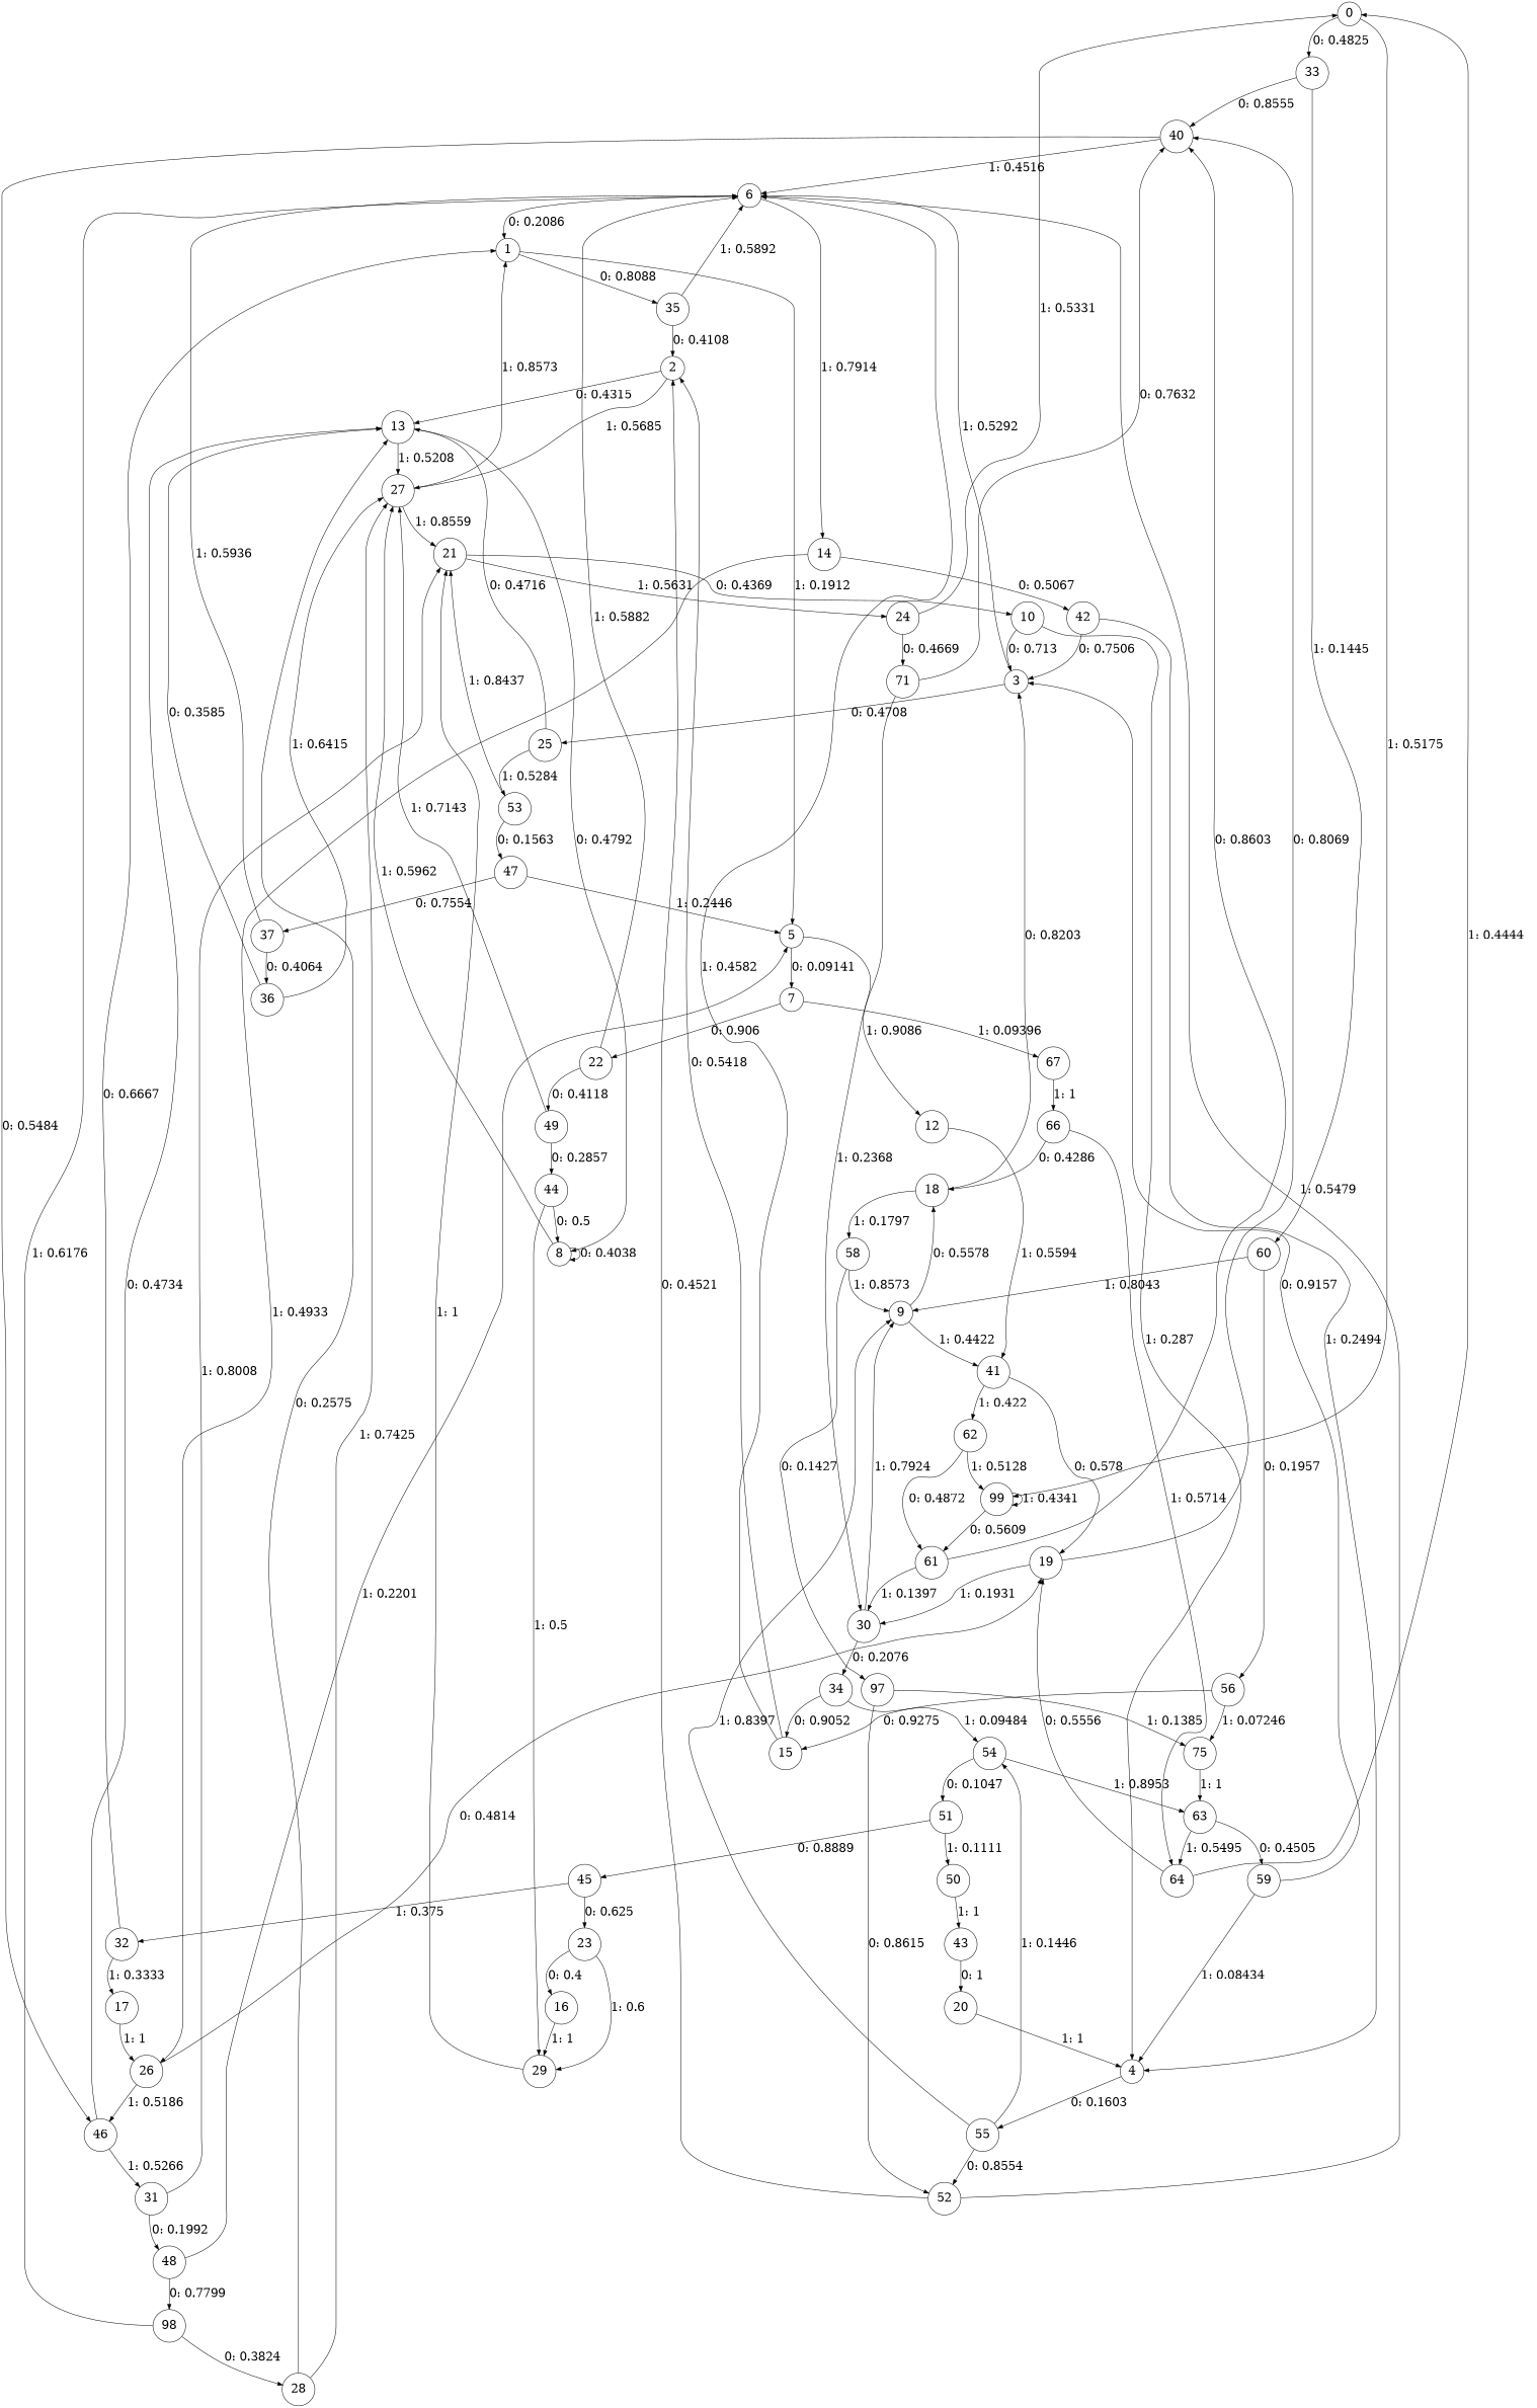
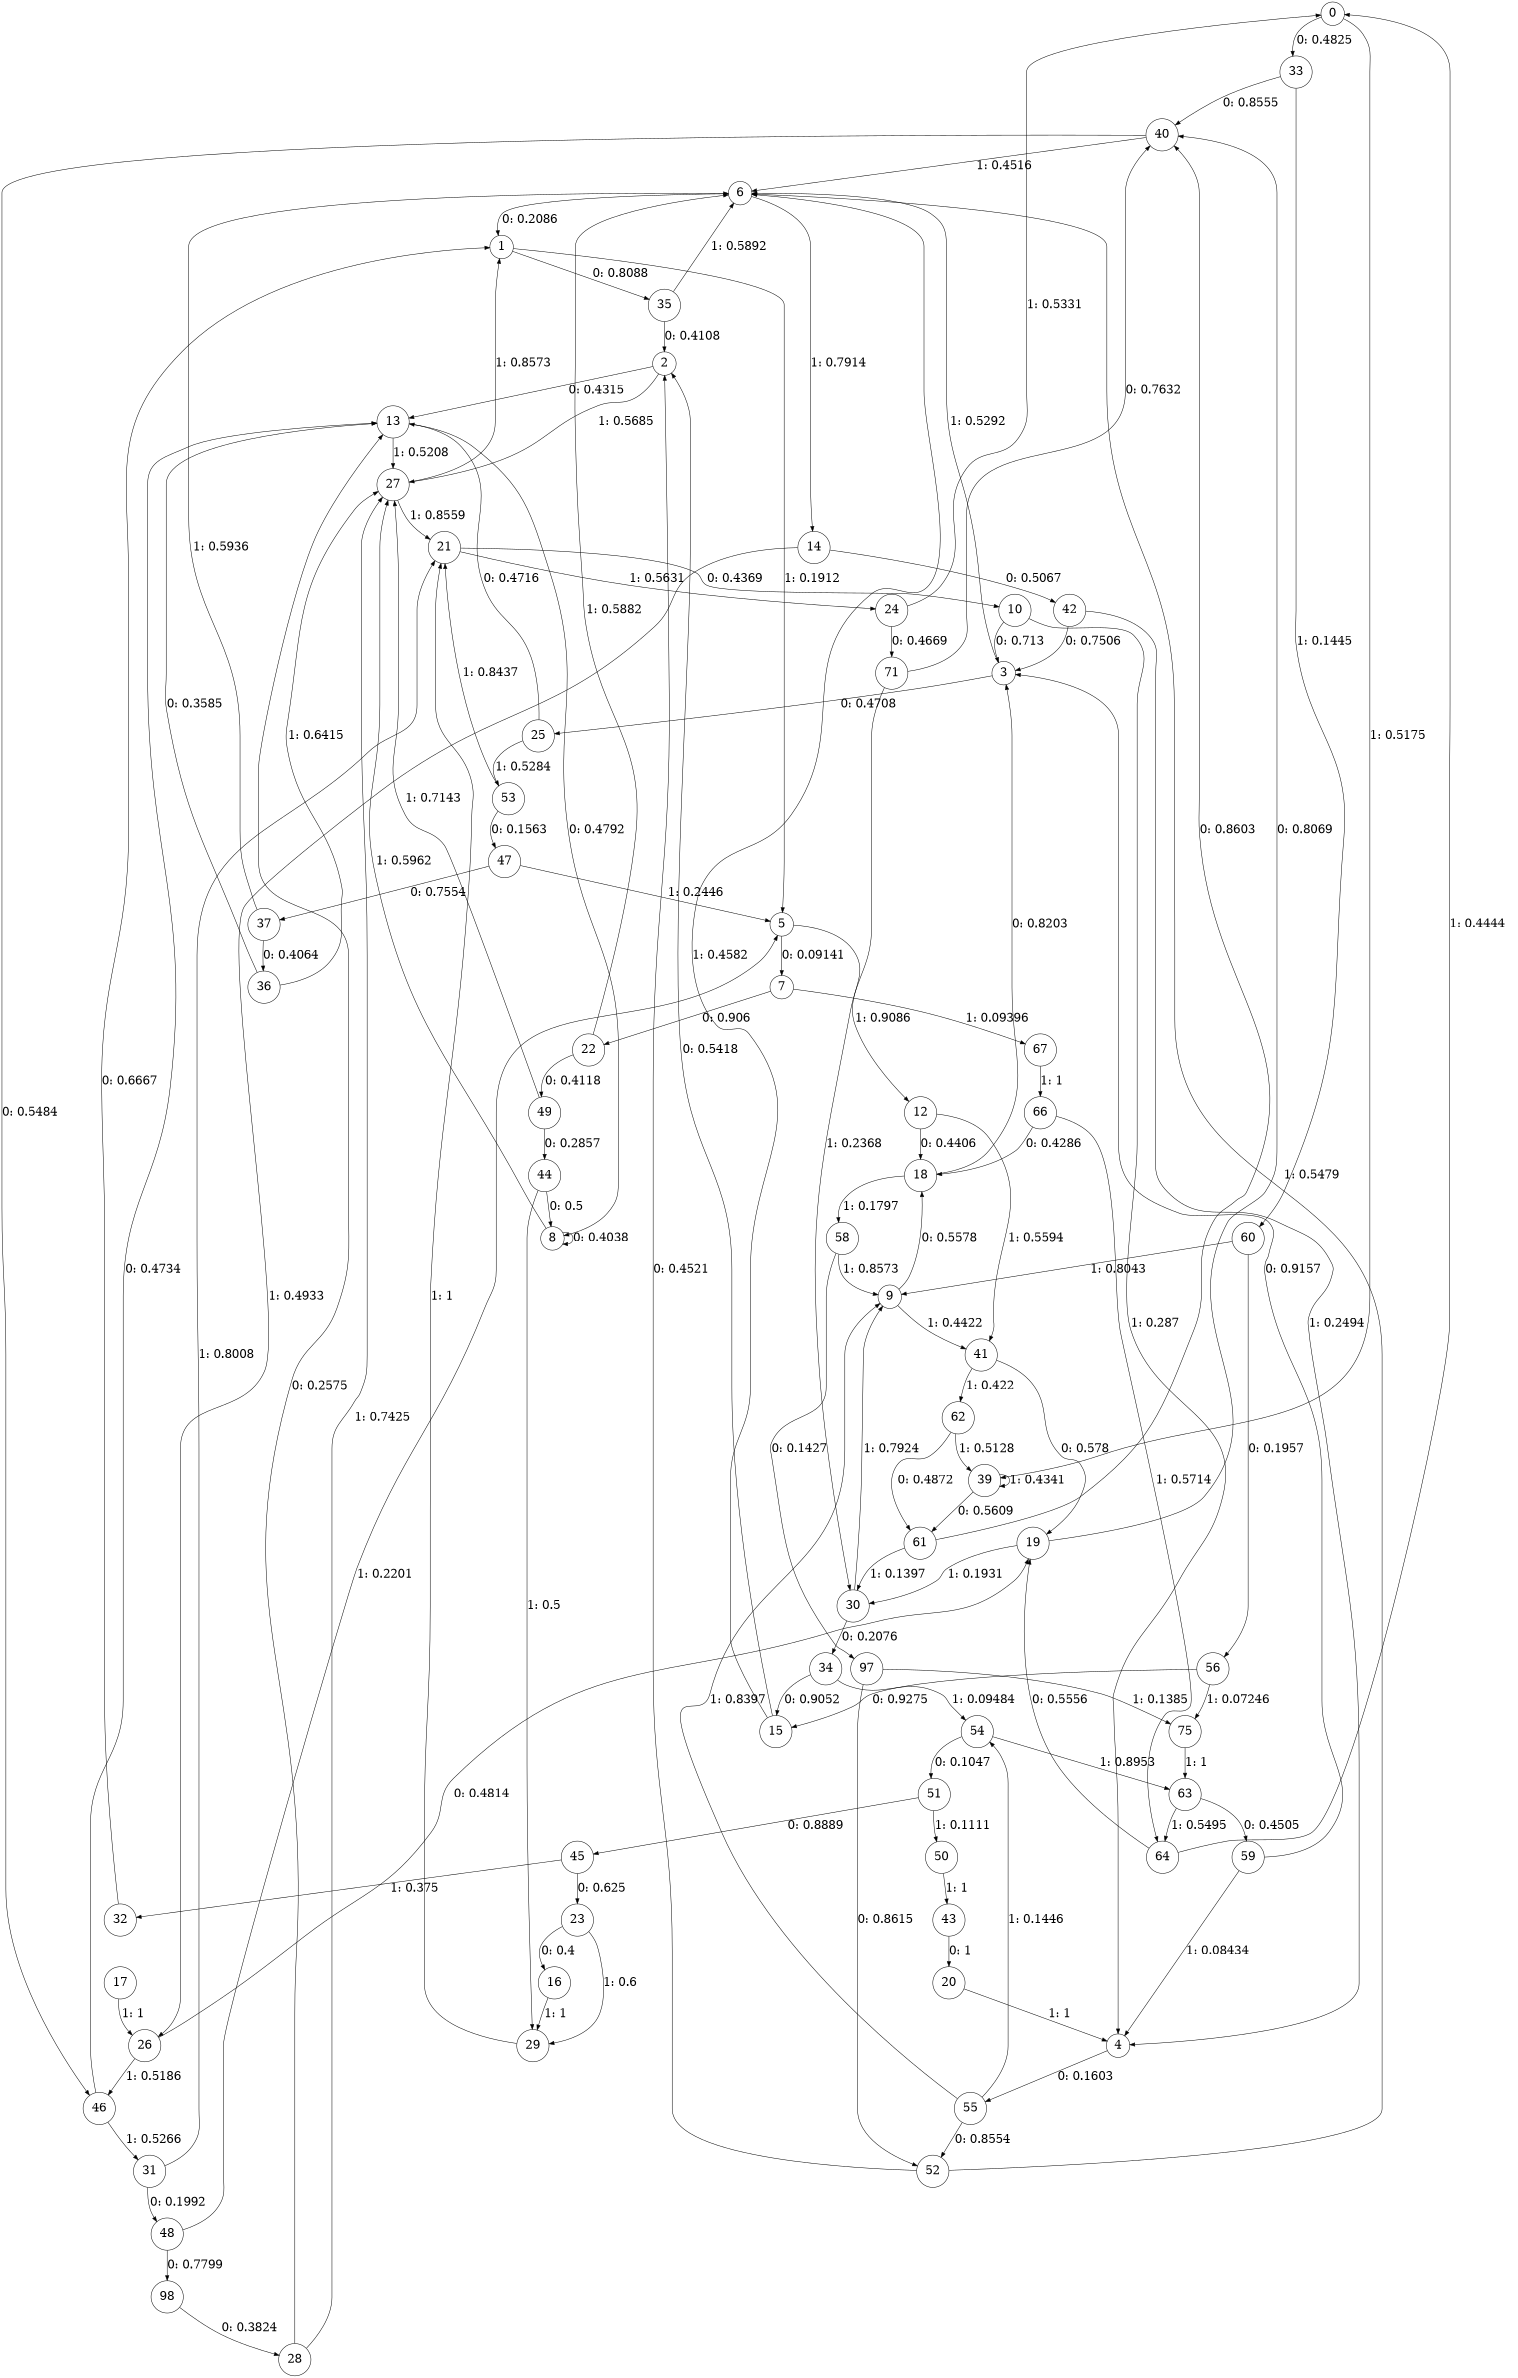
  digraph {
    node [fontsize=24 shape=circle]
    edge [fontsize=24]
    0
    33
-   39 [label=99]
+   39
    40
    60
    61
    6
    46
    9
    56
    30
    1
    35
    5
    2
    7
    12
    13
    27
    14
    22
    67
    18
    41
    8
    21
    10
    24
    3
    25
    53
    47
    42
    26
    4
    55
    54
    52
    51
    63
    58
    19
    62
    49
    66
    44
    64
    n48 [label=97]
    n49 [label=71]
    34
    31
    15
    16
    29
    17
    n56 [label=75]
    20
    23
    37
    28
    48
    n62 [label=98]
    32
    45
    50
    59
    36
    43
    0 -> 33 [label="0: 0.4825   "]
    0 -> 39 [label="1: 0.5175   "]
    33 -> 40 [label="0: 0.8555   "]
    33 -> 60 [label="1: 0.1445   "]
    39 -> 39 [label="1: 0.4341   "]
    39 -> 61 [label="0: 0.5609   "]
    40 -> 6 [label="1: 0.4516   "]
    40 -> 46 [label="0: 0.5484   "]
    60 -> 9 [label="1: 0.8043   "]
    60 -> 56 [label="0: 0.1957   "]
    61 -> 40 [label="0: 0.8603   "]
    61 -> 30 [label="1: 0.1397   "]
    6 -> 1 [label="0: 0.2086   "]
    6 -> 14 [label="1: 0.7914   "]
    46 -> 13 [label="0: 0.4734   "]
    46 -> 31 [label="1: 0.5266   "]
    9 -> 18 [label="0: 0.5578   "]
    9 -> 41 [label="1: 0.4422   "]
    56 -> 15 [label="0: 0.9275   "]
    56 -> n56 [label="1: 0.07246  "]
    30 -> 9 [label="1: 0.7924   "]
    30 -> 34 [label="0: 0.2076   "]
    1 -> 35 [label="0: 0.8088   "]
    1 -> 5 [label="1: 0.1912   "]
    35 -> 6 [label="1: 0.5892   "]
    35 -> 2 [label="0: 0.4108   "]
    5 -> 7 [label="0: 0.09141  "]
    5 -> 12 [label="1: 0.9086   "]
    2 -> 13 [label="0: 0.4315   "]
    2 -> 27 [label="1: 0.5685   "]
    7 -> 22 [label="0: 0.906    "]
    7 -> 67 [label="1: 0.09396  "]
+   12 -> 18 [label="0: 0.4406   "]
    12 -> 41 [label="1: 0.5594   "]
    13 -> 27 [label="1: 0.5208   "]
    13 -> 8 [label="0: 0.4792   "]
    27 -> 1 [label="1: 0.8573   "]
    27 -> 21 [label="1: 0.8559   "]
    14 -> 42 [label="0: 0.5067   "]
    14 -> 26 [label="1: 0.4933   "]
    22 -> 6 [label="1: 0.5882   "]
    22 -> 49 [label="0: 0.4118   "]
    67 -> 66 [label="1: 1        "]
    18 -> 3 [label="0: 0.8203   "]
    18 -> 58 [label="1: 0.1797   "]
    41 -> 19 [label="0: 0.578    "]
    41 -> 62 [label="1: 0.422    "]
    8 -> 27 [label="1: 0.5962   "]
    8 -> 8 [label="0: 0.4038   "]
    21 -> 10 [label="0: 0.4369   "]
    21 -> 24 [label="1: 0.5631   "]
    10 -> 3 [label="0: 0.713    "]
    10 -> 4 [label="1: 0.287    "]
    24 -> 0 [label="1: 0.5331   "]
    24 -> n49 [label="0: 0.4669   "]
    3 -> 6 [label="1: 0.5292   "]
    3 -> 25 [label="0: 0.4708   "]
    25 -> 13 [label="0: 0.4716   "]
    25 -> 53 [label="1: 0.5284   "]
    53 -> 21 [label="1: 0.8437   "]
    53 -> 47 [label="0: 0.1563   "]
    47 -> 5 [label="1: 0.2446   "]
    47 -> 37 [label="0: 0.7554   "]
    42 -> 3 [label="0: 0.7506   "]
    42 -> 4 [label="1: 0.2494   "]
    26 -> 46 [label="1: 0.5186   "]
    26 -> 19 [label="0: 0.4814   "]
    4 -> 55 [label="0: 0.1603   "]
    55 -> 9 [label="1: 0.8397   "]
    55 -> 54 [label="1: 0.1446   "]
    55 -> 52 [label="0: 0.8554   "]
    54 -> 51 [label="0: 0.1047   "]
    54 -> 63 [label="1: 0.8953   "]
    52 -> 6 [label="1: 0.5479   "]
    52 -> 2 [label="0: 0.4521   "]
    51 -> 45 [label="0: 0.8889   "]
    51 -> 50 [label="1: 0.1111   "]
    63 -> 64 [label="1: 0.5495   "]
    63 -> 59 [label="0: 0.4505   "]
    58 -> 9 [label="1: 0.8573   "]
    58 -> n48 [label="0: 0.1427   "]
    19 -> 40 [label="0: 0.8069   "]
    19 -> 30 [label="1: 0.1931   "]
    62 -> 39 [label="1: 0.5128   "]
    62 -> 61 [label="0: 0.4872   "]
    49 -> 27 [label="1: 0.7143   "]
    49 -> 44 [label="0: 0.2857   "]
    66 -> 18 [label="0: 0.4286   "]
    66 -> 64 [label="1: 0.5714   "]
    44 -> 8 [label="0: 0.5      "]
    44 -> 29 [label="1: 0.5      "]
    64 -> 0 [label="1: 0.4444   "]
    64 -> 19 [label="0: 0.5556   "]
    n48 -> 52 [label="0: 0.8615   "]
    n48 -> n56 [label="1: 0.1385   "]
    n49 -> 40 [label="0: 0.7632   "]
    n49 -> 30 [label="1: 0.2368   "]
    34 -> 54 [label="1: 0.09484  "]
    34 -> 15 [label="0: 0.9052   "]
    31 -> 21 [label="1: 0.8008   "]
    31 -> 48 [label="0: 0.1992   "]
    15 -> 6 [label="1: 0.4582   "]
    15 -> 2 [label="0: 0.5418   "]
    16 -> 29 [label="1: 1        "]
    29 -> 21 [label="1: 1        "]
    17 -> 26 [label="1: 1        "]
    n56 -> 63 [label="1: 1        "]
    20 -> 4 [label="1: 1        "]
    23 -> 16 [label="0: 0.4      "]
    23 -> 29 [label="1: 0.6      "]
    37 -> 6 [label="1: 0.5936   "]
    37 -> 36 [label="0: 0.4064   "]
    28 -> 13 [label="0: 0.2575   "]
    28 -> 27 [label="1: 0.7425   "]
    48 -> 5 [label="1: 0.2201   "]
    48 -> n62 [label="0: 0.7799   "]
-   n62 -> 6 [label="1: 0.6176   "]
    n62 -> 28 [label="0: 0.3824   "]
    32 -> 1 [label="0: 0.6667   "]
-   32 -> 17 [label="1: 0.3333   "]
    45 -> 23 [label="0: 0.625    "]
    45 -> 32 [label="1: 0.375    "]
    50 -> 43 [label="1: 1        "]
    59 -> 3 [label="0: 0.9157   "]
    59 -> 4 [label="1: 0.08434  "]
    36 -> 13 [label="0: 0.3585   "]
    36 -> 27 [label="1: 0.6415   "]
    43 -> 20 [label="0: 1        "]
  }
